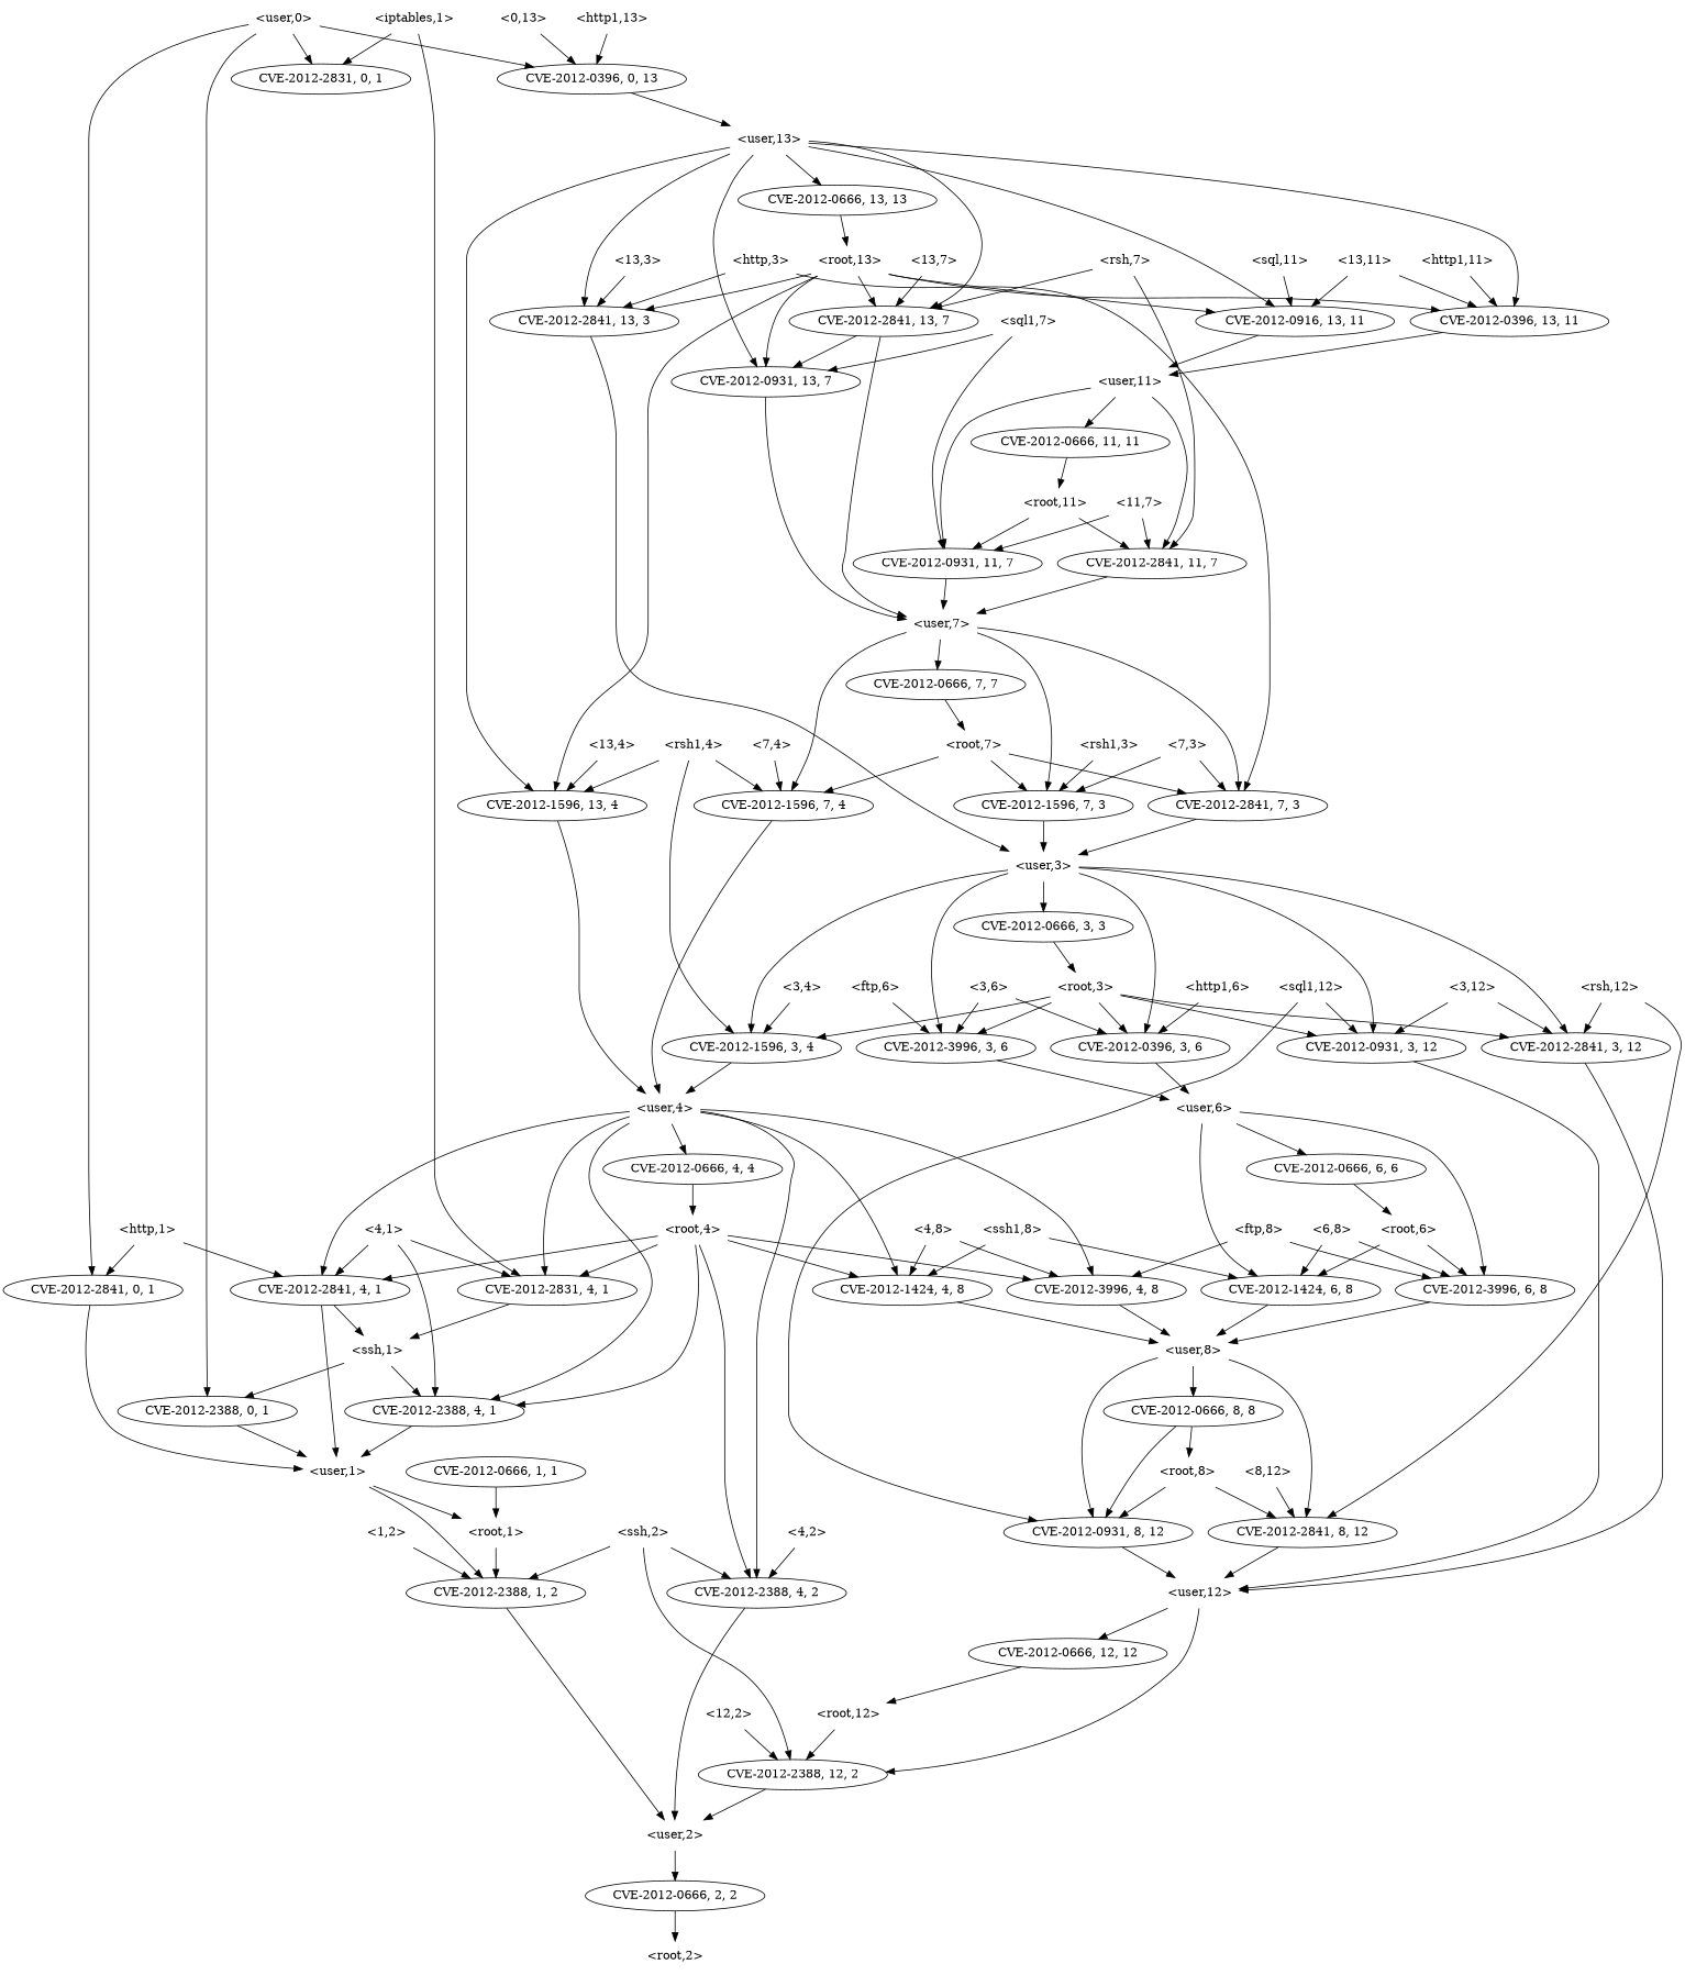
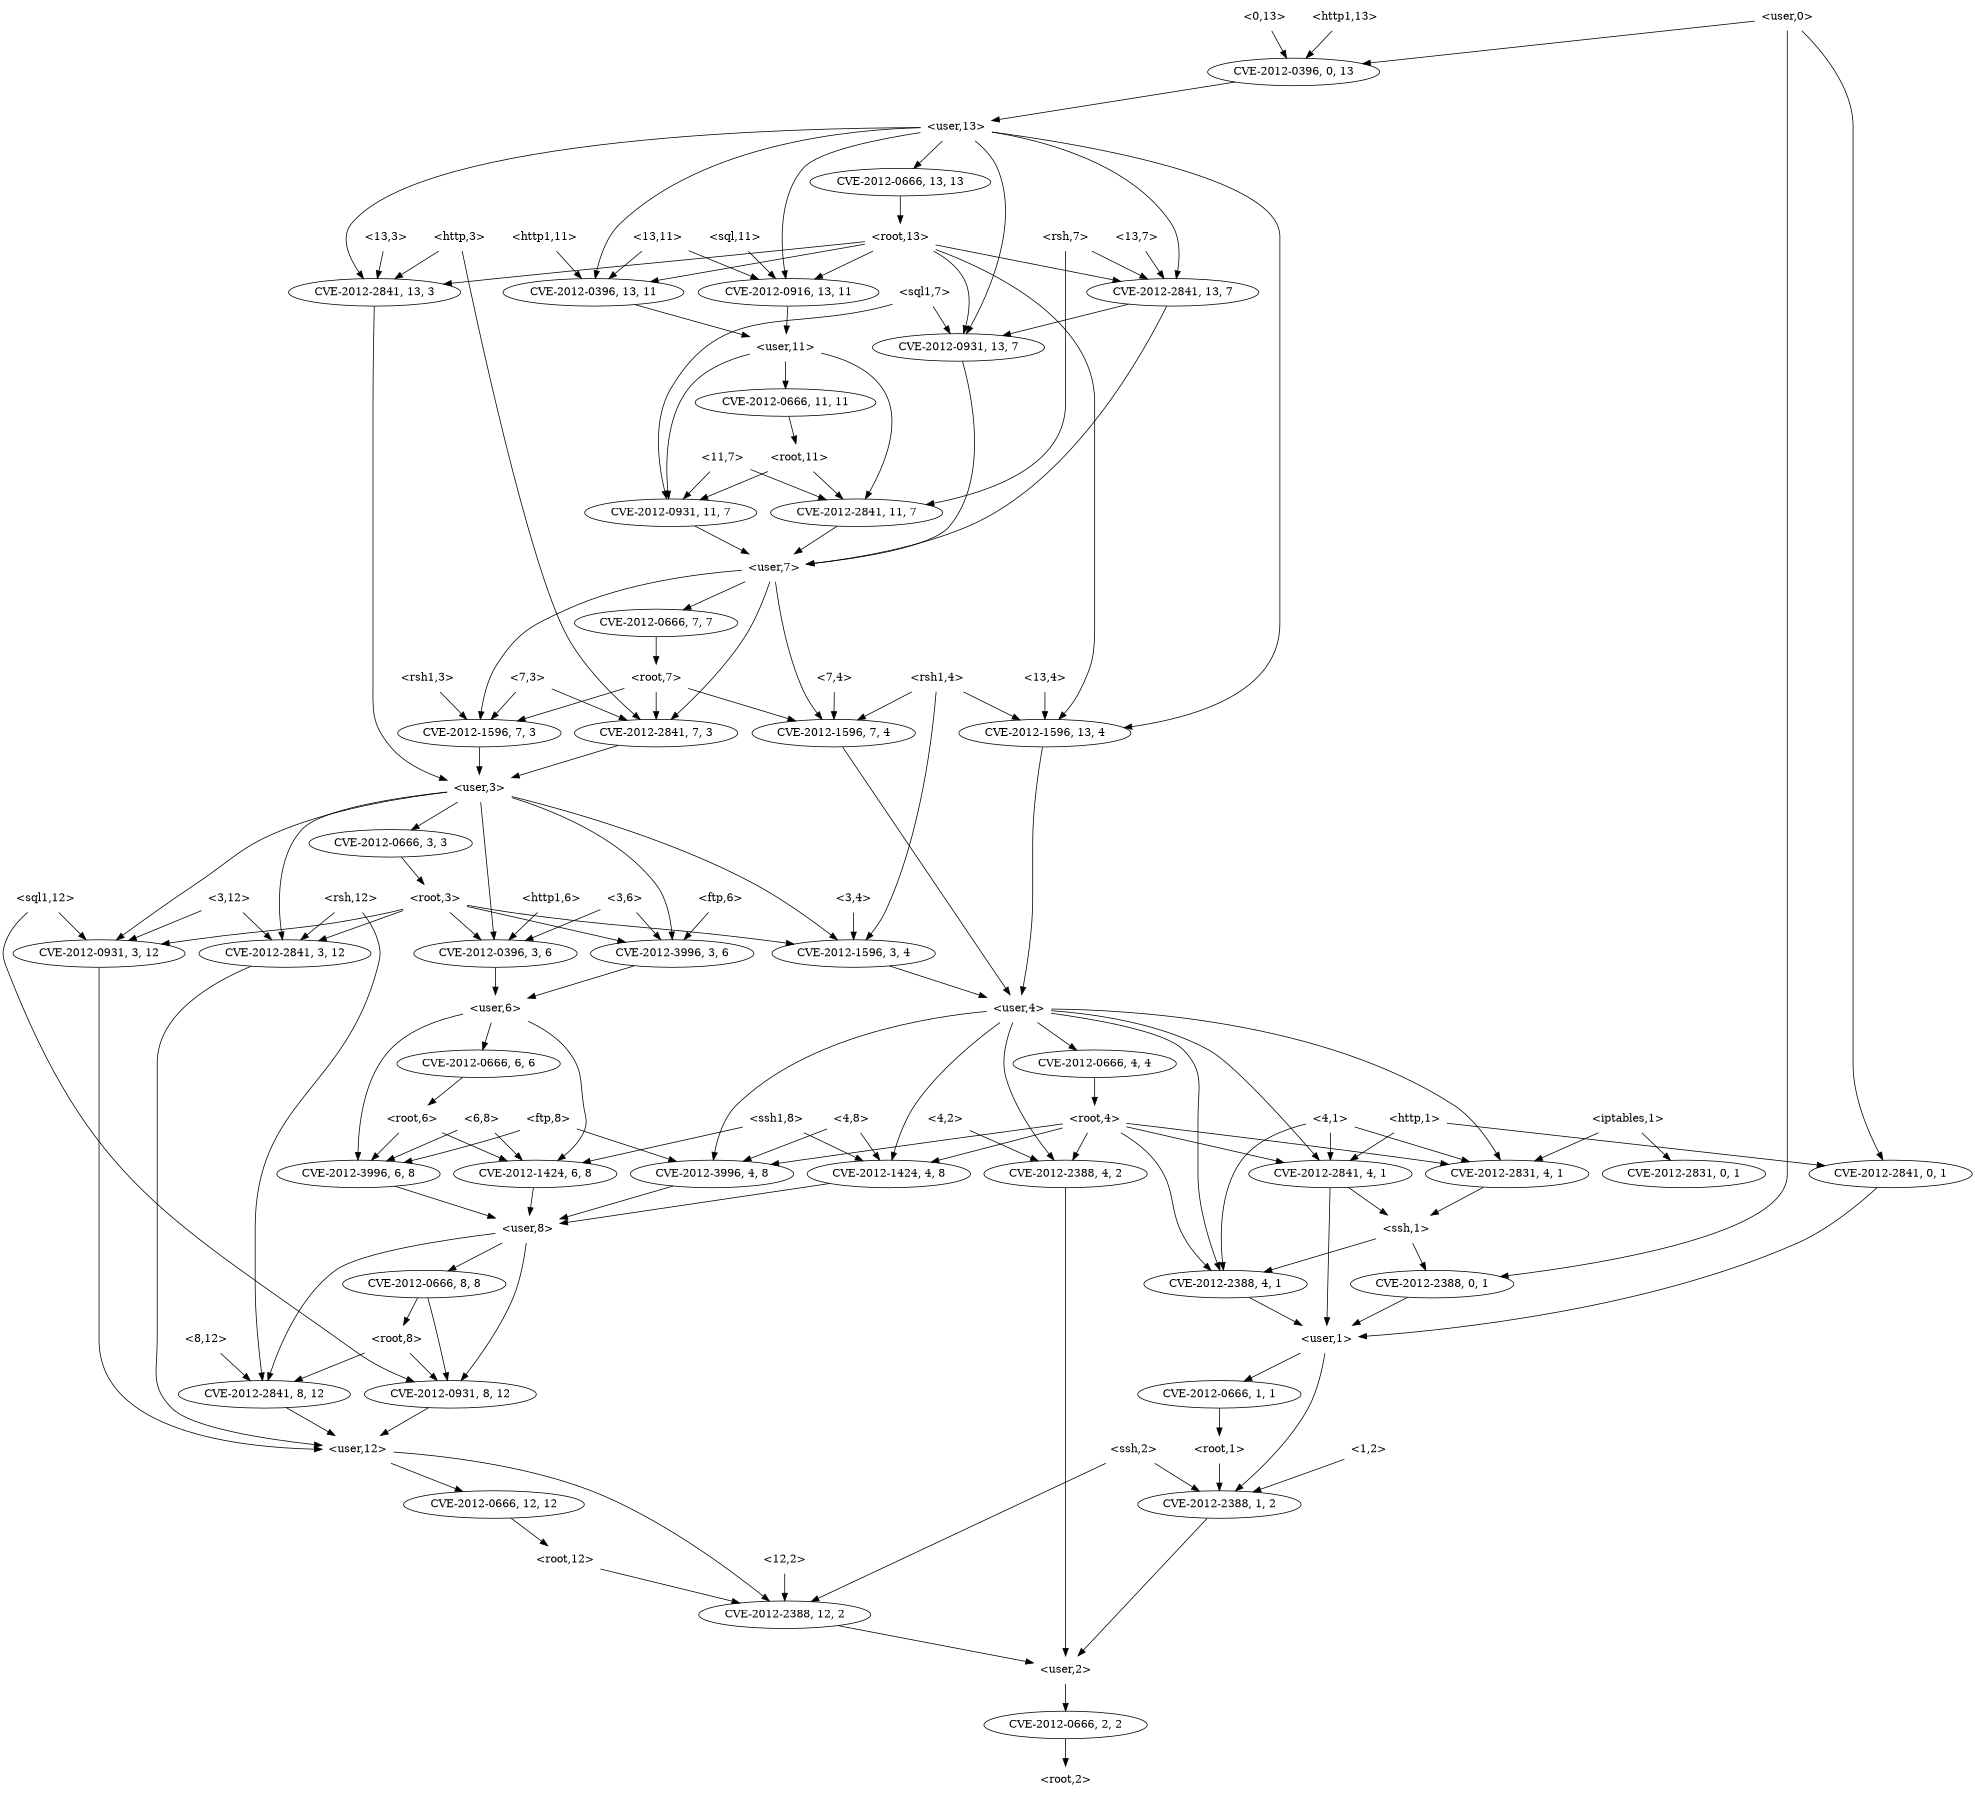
  strict digraph {
    node [shape=plaintext]
    n1 [height=0.5 label=<CVE-2012-2841, 7, 3> width=2.4499 shape=""]
    "<user,3>" [height=0.5 width=0.91667]
    n3 [height=0.5 label=<CVE-2012-1596, 3, 4> width=2.4499 shape=""]
    n4 [height=0.5 label=<CVE-2012-3996, 3, 6> width=2.4499 shape=""]
    n5 [height=0.5 label=<CVE-2012-0666, 3, 3> width=2.4499 shape=""]
    n6 [height=0.5 label=<CVE-2012-2841, 3, 12> width=2.5686 shape=""]
    n7 [height=0.5 label=<CVE-2012-0931, 3, 12> width=2.5686 shape=""]
    n8 [height=0.5 label=<CVE-2012-0396, 3, 6> width=2.4499 shape=""]
    "<user,4>" [height=0.5 width=0.91667]
    "<user,6>" [height=0.5 width=0.91667]
    "<root,3>" [height=0.5 width=0.89583]
    "<user,12>" [height=0.5 width=1.0069]
    n13 [height=0.5 label=<CVE-2012-2388, 4, 1> width=2.4499 shape=""]
    n14 [height=0.5 label=<CVE-2012-2841, 4, 1> width=2.4499 shape=""]
    n15 [height=0.5 label=<CVE-2012-1424, 4, 8> width=2.4499 shape=""]
    n16 [height=0.5 label=<CVE-2012-3996, 4, 8> width=2.4499 shape=""]
    n17 [height=0.5 label=<CVE-2012-2831, 4, 1> width=2.4499 shape=""]
    n18 [height=0.5 label=<CVE-2012-0666, 4, 4> width=2.4499 shape=""]
    n19 [height=0.5 label=<CVE-2012-2388, 4, 2> width=2.4499 shape=""]
    n20 [height=0.5 label=<CVE-2012-3996, 6, 8> width=2.4499 shape=""]
    n21 [height=0.5 label=<CVE-2012-0666, 6, 6> width=2.4499 shape=""]
    n22 [height=0.5 label=<CVE-2012-1424, 6, 8> width=2.4499 shape=""]
    n23 [height=0.5 label=<CVE-2012-2388, 12, 2> width=2.5686 shape=""]
    n24 [height=0.5 label=<CVE-2012-0666, 12, 12> width=2.7013 shape=""]
    "<root,1>" [height=0.5 width=0.89583]
    n26 [height=0.5 label=<CVE-2012-2388, 1, 2> width=2.4499 shape=""]
    "<user,2>" [height=0.5 width=0.91667]
    n28 [height=0.5 label=<CVE-2012-0666, 2, 2> width=2.4499 shape=""]
    "<root,2>" [height=0.5 width=0.89583]
    "<user,1>" [height=0.5 width=0.91667]
    n31 [height=0.5 label=<CVE-2012-0666, 1, 1> width=2.4499 shape=""]
    n32 [height=0.5 label=<CVE-2012-0931, 13, 7> width=2.5686 shape=""]
    "<user,7>" [height=0.5 width=0.91667]
    n34 [height=0.5 label=<CVE-2012-1596, 7, 4> width=2.4499 shape=""]
    n35 [height=0.5 label=<CVE-2012-0666, 7, 7> width=2.4499 shape=""]
    n36 [height=0.5 label=<CVE-2012-1596, 7, 3> width=2.4499 shape=""]
    "<root,7>" [height=0.5 width=0.89583]
    "<3,6>" [height=0.5 width=0.75]
    "<user,8>" [height=0.5 width=0.91667]
    "<root,6>" [height=0.5 width=0.89583]
    n41 [height=0.5 label=<CVE-2012-2841, 13, 3> width=2.5686 shape=""]
    "<root,12>" [height=0.5 width=1]
    "<sql,11>" [height=0.5 width=0.91667]
    n44 [height=0.5 label=<CVE-2012-0916, 13, 11> width=2.7013 shape=""]
    "<user,11>" [height=0.5 width=1.0069]
    n46 [height=0.5 label=<CVE-2012-0931, 11, 7> width=2.5686 shape=""]
    n47 [height=0.5 label=<CVE-2012-2841, 11, 7> width=2.5686 shape=""]
    n48 [height=0.5 label=<CVE-2012-0666, 11, 11> width=2.7013 shape=""]
    "<root,11>" [height=0.5 width=1]
    "<rsh1,3>" [height=0.5 width=0.92361]
    n51 [height=0.5 label=<CVE-2012-0666, 13, 13> width=2.7013 shape=""]
    "<root,13>" [height=0.5 width=1]
    n53 [height=0.5 label=<CVE-2012-0396, 13, 11> width=2.7013 shape=""]
    n54 [height=0.5 label=<CVE-2012-1596, 13, 4> width=2.5686 shape=""]
    n55 [height=0.5 label=<CVE-2012-2841, 13, 7> width=2.5686 shape=""]
    n56 [height=0.5 label=<CVE-2012-2841, 8, 12> width=2.5686 shape=""]
    n57 [height=0.5 label=<CVE-2012-0931, 8, 12> width=2.5686 shape=""]
    n58 [height=0.5 label=<CVE-2012-0666, 8, 8> width=2.4499 shape=""]
    "<root,8>" [height=0.5 width=0.89583]
    "<8,12>" [height=0.5 width=0.78472]
    "<user,0>" [height=0.5 width=0.91667]
    n62 [height=0.5 label=<CVE-2012-2841, 0, 1> width=2.4499 shape=""]
    n63 [height=0.5 label=<CVE-2012-2831, 0, 1> width=2.4499 shape=""]
    n64 [height=0.5 label=<CVE-2012-0396, 0, 13> width=2.5686 shape=""]
    n65 [height=0.5 label=<CVE-2012-2388, 0, 1> width=2.4499 shape=""]
    "<user,13>" [height=0.5 width=1.0069]
    "<ssh,1>" [height=0.5 width=0.84028]
    "<11,7>" [height=0.5 width=0.78472]
    "<root,4>" [height=0.5 width=0.89583]
    "<http,1>" [height=0.5 width=0.89583]
    "<4,8>" [height=0.5 width=0.75]
    "<rsh1,4>" [height=0.5 width=0.92361]
    "<iptables,1>" [height=0.5 width=1.1944]
    "<3,4>" [height=0.5 width=0.75]
    "<13,3>" [height=0.5 width=0.78472]
    "<ftp,8>" [height=0.5 width=0.8125]
    "<4,1>" [height=0.5 width=0.75]
    "<6,8>" [height=0.5 width=0.75]
    "<7,4>" [height=0.5 width=0.75]
    "<13,4>" [height=0.5 width=0.78472]
    "<http1,11>" [height=0.5 width=1.0833]
    "<12,2>" [height=0.5 width=0.78472]
    "<4,2>" [height=0.5 width=0.75]
    "<7,3>" [height=0.5 width=0.75]
    "<sql1,12>" [height=0.5 width=1.0069]
    "<ssh,2>" [height=0.5 width=0.84028]
    "<rsh,7>" [height=0.5 width=0.81944]
    "<http1,6>" [height=0.5 width=0.97917]
    "<sql1,7>" [height=0.5 width=0.91667]
    "<http,3>" [height=0.5 width=0.89583]
    "<rsh,12>" [height=0.5 width=0.92361]
    "<ftp,6>" [height=0.5 width=0.8125]
    "<13,11>" [height=0.5 width=0.88889]
    "<0,13>" [height=0.5 width=0.78472]
    "<13,7>" [height=0.5 width=0.78472]
    "<3,12>" [height=0.5 width=0.78472]
    "<ssh1,8>" [height=0.5 width=0.94444]
    "<1,2>" [height=0.5 width=0.75]
    "<http1,13>" [height=0.5 width=1.0833]
    n1 -> "<user,3>"
    "<user,3>" -> n3
    "<user,3>" -> n4
    "<user,3>" -> n5
    "<user,3>" -> n6
    "<user,3>" -> n7
    "<user,3>" -> n8
    n3 -> "<user,4>"
    n4 -> "<user,6>"
    n5 -> "<root,3>"
    n6 -> "<user,12>"
    n7 -> "<user,12>"
    n8 -> "<user,6>"
    "<user,4>" -> n13
    "<user,4>" -> n14
    "<user,4>" -> n15
    "<user,4>" -> n16
    "<user,4>" -> n17
    "<user,4>" -> n18
    "<user,4>" -> n19
    "<user,6>" -> n20
    "<user,6>" -> n21
    "<user,6>" -> n22
    "<root,3>" -> n3
    "<root,3>" -> n4
    "<root,3>" -> n6
    "<root,3>" -> n7
    "<root,3>" -> n8
    "<user,12>" -> n23
    "<user,12>" -> n24
    n13 -> "<user,1>"
    n14 -> "<user,1>"
    n14 -> "<ssh,1>"
    n15 -> "<user,8>"
    n16 -> "<user,8>"
    n17 -> "<ssh,1>"
    n18 -> "<root,4>"
    n19 -> "<user,2>"
    n20 -> "<user,8>"
    n21 -> "<root,6>"
    n22 -> "<user,8>"
    n23 -> "<user,2>"
    n24 -> "<root,12>"
    "<root,1>" -> n26
    n26 -> "<user,2>"
    "<user,2>" -> n28
    n28 -> "<root,2>"
    "<user,1>" -> n26
-   "<user,1>" -> "<root,1>"
+   "<user,1>" -> n31
    n31 -> "<root,1>"
    n32 -> "<user,7>"
    "<user,7>" -> n1
    "<user,7>" -> n34
    "<user,7>" -> n35
    "<user,7>" -> n36
    n34 -> "<user,4>"
    n35 -> "<root,7>"
    n36 -> "<user,3>"
    "<root,7>" -> n1
    "<root,7>" -> n34
    "<root,7>" -> n36
    "<3,6>" -> n4
    "<3,6>" -> n8
    "<user,8>" -> n56
    "<user,8>" -> n57
    "<user,8>" -> n58
    "<root,6>" -> n20
    "<root,6>" -> n22
    n41 -> "<user,3>"
    "<root,12>" -> n23
    "<sql,11>" -> n44
    n44 -> "<user,11>"
    "<user,11>" -> n46
    "<user,11>" -> n47
    "<user,11>" -> n48
    n46 -> "<user,7>"
    n47 -> "<user,7>"
    n48 -> "<root,11>"
    "<root,11>" -> n46
    "<root,11>" -> n47
    "<rsh1,3>" -> n36
    n51 -> "<root,13>"
    "<root,13>" -> n32
    "<root,13>" -> n41
    "<root,13>" -> n44
    "<root,13>" -> n53
    "<root,13>" -> n54
    "<root,13>" -> n55
    n53 -> "<user,11>"
    n54 -> "<user,4>"
    n55 -> n32
    n55 -> "<user,7>"
    n56 -> "<user,12>"
    n57 -> "<user,12>"
    n58 -> n57
    n58 -> "<root,8>"
    "<root,8>" -> n56
    "<root,8>" -> n57
    "<8,12>" -> n56
    "<user,0>" -> n62
-   "<user,0>" -> n63
    "<user,0>" -> n64
    "<user,0>" -> n65
    n62 -> "<user,1>"
    n64 -> "<user,13>"
    n65 -> "<user,1>"
    "<user,13>" -> n32
    "<user,13>" -> n41
    "<user,13>" -> n44
    "<user,13>" -> n51
    "<user,13>" -> n53
    "<user,13>" -> n54
    "<user,13>" -> n55
    "<ssh,1>" -> n13
    "<ssh,1>" -> n65
    "<11,7>" -> n46
    "<11,7>" -> n47
    "<root,4>" -> n13
    "<root,4>" -> n14
    "<root,4>" -> n15
    "<root,4>" -> n16
    "<root,4>" -> n17
    "<root,4>" -> n19
    "<http,1>" -> n14
    "<http,1>" -> n62
    "<4,8>" -> n15
    "<4,8>" -> n16
    "<rsh1,4>" -> n3
    "<rsh1,4>" -> n34
    "<rsh1,4>" -> n54
    "<iptables,1>" -> n17
    "<iptables,1>" -> n63
    "<3,4>" -> n3
    "<13,3>" -> n41
    "<ftp,8>" -> n16
    "<ftp,8>" -> n20
    "<4,1>" -> n13
    "<4,1>" -> n14
    "<4,1>" -> n17
    "<6,8>" -> n20
    "<6,8>" -> n22
    "<7,4>" -> n34
    "<13,4>" -> n54
    "<http1,11>" -> n53
    "<12,2>" -> n23
    "<4,2>" -> n19
    "<7,3>" -> n1
    "<7,3>" -> n36
    "<sql1,12>" -> n7
    "<sql1,12>" -> n57
-   "<ssh,2>" -> n19
    "<ssh,2>" -> n23
    "<ssh,2>" -> n26
    "<rsh,7>" -> n47
    "<rsh,7>" -> n55
    "<http1,6>" -> n8
    "<sql1,7>" -> n32
    "<sql1,7>" -> n46
    "<http,3>" -> n1
    "<http,3>" -> n41
    "<rsh,12>" -> n6
    "<rsh,12>" -> n56
    "<ftp,6>" -> n4
    "<13,11>" -> n44
    "<13,11>" -> n53
    "<0,13>" -> n64
    "<13,7>" -> n55
    "<3,12>" -> n6
    "<3,12>" -> n7
    "<ssh1,8>" -> n15
    "<ssh1,8>" -> n22
    "<1,2>" -> n26
    "<http1,13>" -> n64
  }
